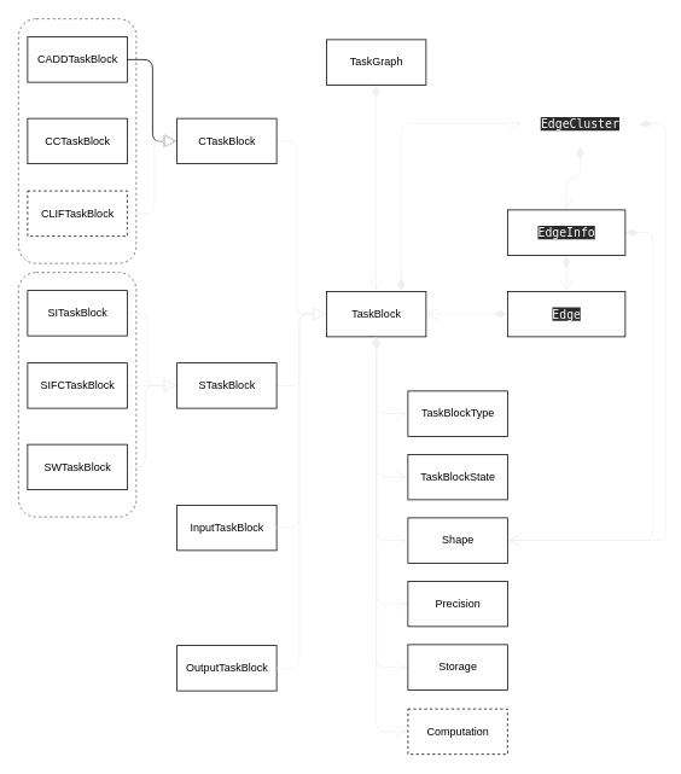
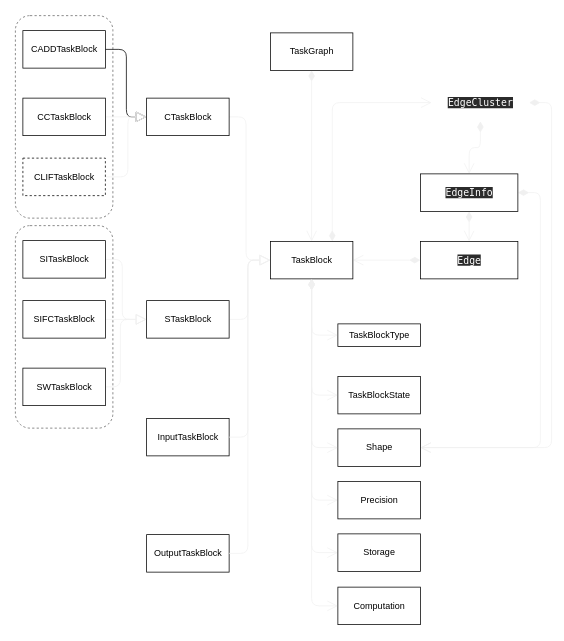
  <mxCell id="0" />
  <mxCell id="1" parent="0" />
  <mxCell id="2" value="" style="rounded=1;whiteSpace=wrap;html=1;dashed=1;strokeColor=#666666;fontColor=#333333;fillColor=none;shadow=0;" parent="1" vertex="1"><mxGeometry x="20" y="20" width="130" height="270" as="geometry" /></mxCell>
  <mxCell id="3" style="edgeStyle=orthogonalEdgeStyle;rounded=1;orthogonalLoop=1;jettySize=auto;html=1;exitX=1;exitY=0.5;exitDx=0;exitDy=0;shadow=0;startArrow=open;startFill=0;endArrow=diamondThin;endFill=1;strokeColor=#f0f0f0;strokeWidth=1;entryX=1;entryY=0.5;entryDx=0;entryDy=0;endSize=12;startSize=12;" parent="1" source="4" target="41" edge="1"><mxGeometry relative="1" as="geometry"><mxPoint x="730" y="521" as="targetPoint" /></mxGeometry></mxCell>
  <mxCell id="4" value="Shape" style="html=1;" parent="1" vertex="1"><mxGeometry x="450" y="571" width="110" height="50" as="geometry" /></mxCell>
  <mxCell id="5" value="TaskBlockState" style="html=1;" parent="1" vertex="1"><mxGeometry x="450" y="501" width="110" height="50" as="geometry" /></mxCell>
- <mxCell id="6" value="TaskBlockType" style="html=1;" parent="1" vertex="1"><mxGeometry x="450" y="431" width="110" height="50" as="geometry" /></mxCell>
+ <mxCell id="6" value="TaskBlockType" style="html=1;" parent="1" vertex="1"><mxGeometry x="450" y="431" width="110" height="30" as="geometry" /></mxCell>
  <mxCell id="7" style="edgeStyle=orthogonalEdgeStyle;rounded=1;orthogonalLoop=1;jettySize=auto;html=1;exitX=0.5;exitY=1;exitDx=0;exitDy=0;entryX=0;entryY=0.5;entryDx=0;entryDy=0;shadow=0;endArrow=open;endFill=0;strokeColor=#f0f0f0;strokeWidth=1;startArrow=diamondThin;startFill=1;endSize=12;startSize=12;" parent="1" source="15" target="6" edge="1"><mxGeometry relative="1" as="geometry" /></mxCell>
  <mxCell id="8" style="edgeStyle=orthogonalEdgeStyle;rounded=1;orthogonalLoop=1;jettySize=auto;html=1;exitX=0.5;exitY=1;exitDx=0;exitDy=0;entryX=0;entryY=0.5;entryDx=0;entryDy=0;shadow=0;startArrow=diamondThin;startFill=1;endArrow=open;endFill=0;strokeColor=#f0f0f0;strokeWidth=1;endSize=12;startSize=12;" parent="1" source="15" target="5" edge="1"><mxGeometry relative="1" as="geometry" /></mxCell>
  <mxCell id="9" style="edgeStyle=orthogonalEdgeStyle;rounded=1;orthogonalLoop=1;jettySize=auto;html=1;exitX=0.5;exitY=1;exitDx=0;exitDy=0;entryX=0;entryY=0.5;entryDx=0;entryDy=0;shadow=0;startArrow=diamondThin;startFill=1;endArrow=open;endFill=0;strokeColor=#f0f0f0;strokeWidth=1;endSize=12;startSize=12;" parent="1" source="15" target="4" edge="1"><mxGeometry relative="1" as="geometry" /></mxCell>
  <mxCell id="10" style="edgeStyle=orthogonalEdgeStyle;rounded=1;orthogonalLoop=1;jettySize=auto;html=1;exitX=0.5;exitY=1;exitDx=0;exitDy=0;entryX=0;entryY=0.5;entryDx=0;entryDy=0;shadow=0;startArrow=diamondThin;startFill=1;endArrow=open;endFill=0;strokeColor=#f0f0f0;strokeWidth=1;endSize=12;startSize=12;" parent="1" source="15" target="19" edge="1"><mxGeometry relative="1" as="geometry" /></mxCell>
  <mxCell id="11" style="edgeStyle=orthogonalEdgeStyle;rounded=1;orthogonalLoop=1;jettySize=auto;html=1;exitX=0.5;exitY=1;exitDx=0;exitDy=0;entryX=0;entryY=0.5;entryDx=0;entryDy=0;shadow=0;startArrow=diamondThin;startFill=1;endArrow=open;endFill=0;strokeColor=#f0f0f0;strokeWidth=1;endSize=12;startSize=12;" parent="1" source="15" target="17" edge="1"><mxGeometry relative="1" as="geometry" /></mxCell>
  <mxCell id="12" style="edgeStyle=orthogonalEdgeStyle;rounded=1;orthogonalLoop=1;jettySize=auto;html=1;exitX=0.75;exitY=0;exitDx=0;exitDy=0;entryX=0;entryY=0.5;entryDx=0;entryDy=0;shadow=0;startArrow=diamondThin;startFill=1;endArrow=open;endFill=0;strokeColor=#f0f0f0;strokeWidth=1;endSize=12;startSize=12;" parent="1" source="15" target="41" edge="1"><mxGeometry relative="1" as="geometry" /></mxCell>
  <mxCell id="13" style="edgeStyle=orthogonalEdgeStyle;rounded=1;orthogonalLoop=1;jettySize=auto;html=1;exitX=0.5;exitY=0;exitDx=0;exitDy=0;entryX=0.5;entryY=1;entryDx=0;entryDy=0;shadow=0;startArrow=open;startFill=0;endArrow=diamondThin;endFill=1;strokeColor=#f0f0f0;strokeWidth=1;endSize=12;startSize=12;" parent="1" source="15" target="16" edge="1"><mxGeometry relative="1" as="geometry" /></mxCell>
  <mxCell id="14" style="edgeStyle=orthogonalEdgeStyle;rounded=1;orthogonalLoop=1;jettySize=auto;html=1;exitX=1;exitY=0.5;exitDx=0;exitDy=0;entryX=0;entryY=0.5;entryDx=0;entryDy=0;shadow=0;startArrow=open;startFill=0;startSize=12;endArrow=diamondThin;endFill=1;endSize=12;strokeColor=#f0f0f0;strokeWidth=1;" parent="1" source="15" target="18" edge="1"><mxGeometry relative="1" as="geometry" /></mxCell>
  <mxCell id="15" value="TaskBlock" style="html=1;" parent="1" vertex="1"><mxGeometry x="360" y="321" width="110" height="50" as="geometry" /></mxCell>
  <mxCell id="16" value="TaskGraph" style="html=1;" parent="1" vertex="1"><mxGeometry x="360" y="43" width="110" height="50" as="geometry" /></mxCell>
  <mxCell id="17" value="Storage" style="html=1;" parent="1" vertex="1"><mxGeometry x="450" y="711" width="110" height="50" as="geometry" /></mxCell>
  <mxCell id="18" value="&lt;pre style=&quot;background-color: rgb(43 , 43 , 43) ; font-family: &amp;quot;jetbrains mono&amp;quot; , monospace ; font-size: 9.8pt&quot;&gt;&lt;font color=&quot;#ffffff&quot;&gt;Edge&lt;/font&gt;&lt;/pre&gt;" style="html=1;" parent="1" vertex="1"><mxGeometry x="560" y="321" width="130" height="50" as="geometry" /></mxCell>
  <mxCell id="19" value="Precision" style="html=1;" parent="1" vertex="1"><mxGeometry x="450" y="641" width="110" height="50" as="geometry" /></mxCell>
  <mxCell id="20" style="edgeStyle=orthogonalEdgeStyle;rounded=1;orthogonalLoop=1;jettySize=auto;html=1;exitX=1;exitY=0.5;exitDx=0;exitDy=0;entryX=0;entryY=0.5;entryDx=0;entryDy=0;shadow=0;endArrow=block;endFill=0;strokeColor=#f0f0f0;strokeWidth=1;endSize=12;" parent="1" source="21" target="15" edge="1"><mxGeometry relative="1" as="geometry" /></mxCell>
  <mxCell id="21" value="CTaskBlock" style="html=1;" parent="1" vertex="1"><mxGeometry x="195" y="130" width="110" height="50" as="geometry" /></mxCell>
  <mxCell id="22" style="edgeStyle=orthogonalEdgeStyle;rounded=1;orthogonalLoop=1;jettySize=auto;html=1;exitX=1;exitY=0.5;exitDx=0;exitDy=0;shadow=0;endArrow=block;endFill=0;strokeColor=#f0f0f0;strokeWidth=1;entryX=0;entryY=0.5;entryDx=0;entryDy=0;endSize=12;" parent="1" source="23" target="15" edge="1"><mxGeometry relative="1" as="geometry"><mxPoint x="360" y="341" as="targetPoint" /><Array as="points"><mxPoint x="330" y="425" /><mxPoint x="330" y="346" /></Array></mxGeometry></mxCell>
  <mxCell id="23" value="STaskBlock" style="html=1;" parent="1" vertex="1"><mxGeometry x="195" y="400" width="110" height="50" as="geometry" /></mxCell>
  <mxCell id="24" style="edgeStyle=orthogonalEdgeStyle;rounded=1;orthogonalLoop=1;jettySize=auto;html=1;exitX=1;exitY=0.5;exitDx=0;exitDy=0;entryX=0;entryY=0.5;entryDx=0;entryDy=0;endArrow=block;endFill=0;strokeWidth=1;shadow=0;endSize=12;startSize=12;" parent="1" source="25" target="21" edge="1"><mxGeometry relative="1" as="geometry"><Array as="points"><mxPoint x="168" y="65" /><mxPoint x="168" y="155" /></Array></mxGeometry></mxCell>
  <mxCell id="25" value="CADDTaskBlock" style="html=1;" parent="1" vertex="1"><mxGeometry x="30" y="40" width="110" height="50" as="geometry" /></mxCell>
  <mxCell id="26" style="edgeStyle=orthogonalEdgeStyle;rounded=1;orthogonalLoop=1;jettySize=auto;html=1;exitX=1;exitY=0.5;exitDx=0;exitDy=0;shadow=0;endArrow=block;endFill=0;strokeColor=#f0f0f0;strokeWidth=1;entryX=0;entryY=0.5;entryDx=0;entryDy=0;endSize=12;startSize=12;" parent="1" source="27" target="21" edge="1"><mxGeometry relative="1" as="geometry"><mxPoint x="190" y="160" as="targetPoint" /></mxGeometry></mxCell>
  <mxCell id="27" value="CCTaskBlock" style="html=1;" parent="1" vertex="1"><mxGeometry x="30" y="130" width="110" height="50" as="geometry" /></mxCell>
  <mxCell id="28" style="edgeStyle=orthogonalEdgeStyle;rounded=1;orthogonalLoop=1;jettySize=auto;html=1;exitX=1;exitY=0.5;exitDx=0;exitDy=0;shadow=0;endArrow=block;endFill=0;strokeColor=#f0f0f0;strokeWidth=1;entryX=0;entryY=0.5;entryDx=0;entryDy=0;endSize=12;startSize=12;" parent="1" source="29" target="21" edge="1"><mxGeometry relative="1" as="geometry"><mxPoint x="190" y="150" as="targetPoint" /><Array as="points"><mxPoint x="170" y="235" /><mxPoint x="170" y="155" /></Array></mxGeometry></mxCell>
  <mxCell id="29" value="CLIFTaskBlock" style="html=1;dashed=1;" parent="1" vertex="1"><mxGeometry x="30" y="210" width="110" height="50" as="geometry" /></mxCell>
  <mxCell id="30" value="" style="rounded=1;whiteSpace=wrap;html=1;dashed=1;strokeColor=#666666;fontColor=#333333;fillColor=none;shadow=0;" parent="1" vertex="1"><mxGeometry x="20" y="300" width="130" height="270" as="geometry" /></mxCell>
  <mxCell id="31" style="edgeStyle=orthogonalEdgeStyle;rounded=1;orthogonalLoop=1;jettySize=auto;html=1;exitX=1;exitY=0.5;exitDx=0;exitDy=0;entryX=0;entryY=0.5;entryDx=0;entryDy=0;shadow=0;endArrow=block;endFill=0;strokeColor=#f0f0f0;strokeWidth=1;endSize=12;startSize=12;" parent="1" source="32" target="23" edge="1"><mxGeometry relative="1" as="geometry" /></mxCell>
  <mxCell id="32" value="SITaskBlock" style="html=1;" parent="1" vertex="1"><mxGeometry x="30" y="320" width="110" height="50" as="geometry" /></mxCell>
  <mxCell id="33" style="edgeStyle=orthogonalEdgeStyle;rounded=1;orthogonalLoop=1;jettySize=auto;html=1;exitX=1;exitY=0.5;exitDx=0;exitDy=0;shadow=0;endArrow=block;endFill=0;strokeColor=#f0f0f0;strokeWidth=1;entryX=0;entryY=0.5;entryDx=0;entryDy=0;endSize=12;startSize=12;" parent="1" source="34" target="23" edge="1"><mxGeometry relative="1" as="geometry"><mxPoint x="190" y="420" as="targetPoint" /></mxGeometry></mxCell>
  <mxCell id="34" value="SIFCTaskBlock" style="html=1;" parent="1" vertex="1"><mxGeometry x="30" y="400" width="110" height="50" as="geometry" /></mxCell>
  <mxCell id="35" style="edgeStyle=orthogonalEdgeStyle;rounded=1;orthogonalLoop=1;jettySize=auto;html=1;exitX=1;exitY=0.5;exitDx=0;exitDy=0;shadow=0;endArrow=block;endFill=0;strokeColor=#f0f0f0;strokeWidth=1;entryX=0;entryY=0.5;entryDx=0;entryDy=0;endSize=12;startSize=12;" parent="1" source="36" target="23" edge="1"><mxGeometry relative="1" as="geometry"><mxPoint x="190" y="430" as="targetPoint" /><Array as="points"><mxPoint x="160" y="515" /><mxPoint x="160" y="425" /></Array></mxGeometry></mxCell>
  <mxCell id="36" value="SWTaskBlock" style="html=1;" parent="1" vertex="1"><mxGeometry x="30" y="490" width="110" height="50" as="geometry" /></mxCell>
  <mxCell id="37" style="edgeStyle=orthogonalEdgeStyle;rounded=1;orthogonalLoop=1;jettySize=auto;html=1;exitX=0.5;exitY=1;exitDx=0;exitDy=0;entryX=0.5;entryY=0;entryDx=0;entryDy=0;shadow=0;startArrow=diamondThin;startFill=1;endArrow=open;endFill=0;strokeColor=#f0f0f0;strokeWidth=1;endSize=12;startSize=12;" parent="1" source="40" target="18" edge="1"><mxGeometry relative="1" as="geometry" /></mxCell>
  <mxCell id="38" style="edgeStyle=orthogonalEdgeStyle;rounded=1;orthogonalLoop=1;jettySize=auto;html=1;exitX=1;exitY=0.5;exitDx=0;exitDy=0;entryX=1;entryY=0.5;entryDx=0;entryDy=0;shadow=0;startArrow=diamondThin;startFill=1;endArrow=open;endFill=0;strokeColor=#f0f0f0;strokeWidth=1;endSize=12;startSize=12;" parent="1" source="40" target="4" edge="1"><mxGeometry relative="1" as="geometry" /></mxCell>
  <mxCell id="39" style="edgeStyle=orthogonalEdgeStyle;rounded=1;orthogonalLoop=1;jettySize=auto;html=1;exitX=0.5;exitY=0;exitDx=0;exitDy=0;entryX=0.5;entryY=1;entryDx=0;entryDy=0;shadow=0;startArrow=open;startFill=0;endArrow=diamondThin;endFill=1;strokeColor=#f0f0f0;strokeWidth=1;endSize=12;startSize=12;" parent="1" source="40" target="41" edge="1"><mxGeometry relative="1" as="geometry" /></mxCell>
  <mxCell id="40" value="&lt;pre style=&quot;background-color: rgb(43 , 43 , 43) ; font-family: &amp;quot;jetbrains mono&amp;quot; , monospace ; font-size: 9.8pt&quot;&gt;&lt;font color=&quot;#ffffff&quot;&gt;EdgeInfo&lt;/font&gt;&lt;/pre&gt;" style="html=1;" parent="1" vertex="1"><mxGeometry x="560" y="231" width="130" height="50" as="geometry" /></mxCell>
  <mxCell id="41" value="&lt;pre style=&quot;background-color: rgb(43 , 43 , 43) ; font-family: &amp;quot;jetbrains mono&amp;quot; , monospace ; font-size: 9.8pt&quot;&gt;&lt;pre style=&quot;font-family: &amp;quot;jetbrains mono&amp;quot; , monospace ; font-size: 9.8pt&quot;&gt;&lt;font color=&quot;#ffffff&quot;&gt;EdgeCluster&lt;/font&gt;&lt;/pre&gt;&lt;/pre&gt;" style="html=1;strokeColor=#FFFFFF;" parent="1" vertex="1"><mxGeometry x="575" y="111" width="130" height="50" as="geometry" /></mxCell>
- <mxCell id="42" value="Computation" style="html=1;dashed=1;" vertex="1" parent="1"><mxGeometry x="450" y="782" width="110" height="50" as="geometry" /></mxCell>
+ <mxCell id="42" value="Computation" style="html=1;" vertex="1" parent="1"><mxGeometry x="450" y="782" width="110" height="50" as="geometry" /></mxCell>
  <mxCell id="43" style="edgeStyle=orthogonalEdgeStyle;rounded=1;orthogonalLoop=1;jettySize=auto;html=1;exitX=0.5;exitY=1;exitDx=0;exitDy=0;entryX=0;entryY=0.5;entryDx=0;entryDy=0;shadow=0;startArrow=diamondThin;startFill=1;endArrow=open;endFill=0;strokeColor=#f0f0f0;strokeWidth=1;endSize=12;startSize=12;" edge="1" parent="1" source="15" target="42"><mxGeometry relative="1" as="geometry"><mxPoint x="425" y="381" as="sourcePoint" /><mxPoint x="460" y="746" as="targetPoint" /></mxGeometry></mxCell>
  <mxCell id="44" value="InputTaskBlock" style="html=1;" vertex="1" parent="1"><mxGeometry x="195" y="557" width="110" height="50" as="geometry" /></mxCell>
  <mxCell id="45" value="OutputTaskBlock" style="html=1;" vertex="1" parent="1"><mxGeometry x="195" y="712" width="110" height="50" as="geometry" /></mxCell>
  <mxCell id="46" style="edgeStyle=orthogonalEdgeStyle;rounded=1;orthogonalLoop=1;jettySize=auto;html=1;shadow=0;endArrow=block;endFill=0;strokeColor=#f0f0f0;strokeWidth=1;endSize=12;entryX=0;entryY=0.5;entryDx=0;entryDy=0;exitX=1;exitY=0.5;exitDx=0;exitDy=0;" edge="1" parent="1" source="44" target="15"><mxGeometry relative="1" as="geometry"><mxPoint x="310" y="521" as="sourcePoint" /><mxPoint x="357" y="344" as="targetPoint" /><Array as="points"><mxPoint x="330" y="582" /><mxPoint x="330" y="346" /></Array></mxGeometry></mxCell>
  <mxCell id="47" style="edgeStyle=orthogonalEdgeStyle;rounded=1;orthogonalLoop=1;jettySize=auto;html=1;shadow=0;endArrow=block;endFill=0;strokeColor=#f0f0f0;strokeWidth=1;endSize=12;exitX=1;exitY=0.5;exitDx=0;exitDy=0;entryX=0;entryY=0.5;entryDx=0;entryDy=0;" edge="1" parent="1" source="45" target="15"><mxGeometry relative="1" as="geometry"><mxPoint x="315" y="592" as="sourcePoint" /><mxPoint x="361" y="340" as="targetPoint" /><Array as="points"><mxPoint x="330" y="737" /><mxPoint x="330" y="346" /></Array></mxGeometry></mxCell>
